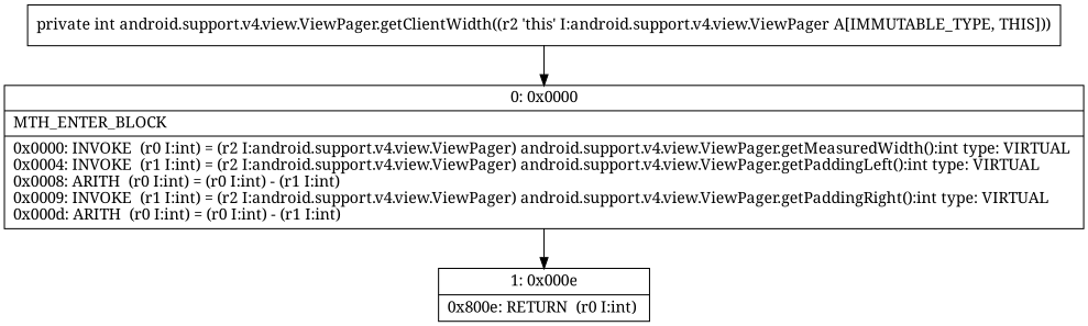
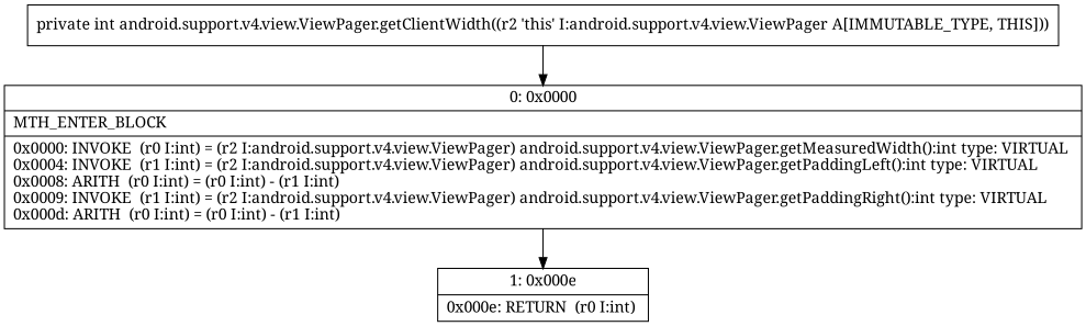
  digraph {
    fontname="Noto Serif"
    node [shape=record fontname="Noto Serif"]
    edge [fontname="Noto Serif"]
    n1 [label="{0\:\ 0x0000|MTH_ENTER_BLOCK\l|0x0000: INVOKE  (r0 I:int) = (r2 I:android.support.v4.view.ViewPager) android.support.v4.view.ViewPager.getMeasuredWidth():int type: VIRTUAL \l0x0004: INVOKE  (r1 I:int) = (r2 I:android.support.v4.view.ViewPager) android.support.v4.view.ViewPager.getPaddingLeft():int type: VIRTUAL \l0x0008: ARITH  (r0 I:int) = (r0 I:int) \- (r1 I:int) \l0x0009: INVOKE  (r1 I:int) = (r2 I:android.support.v4.view.ViewPager) android.support.v4.view.ViewPager.getPaddingRight():int type: VIRTUAL \l0x000d: ARITH  (r0 I:int) = (r0 I:int) \- (r1 I:int) \l}"]
-   n2 [label="{1\:\ 0x000e|0x800e: RETURN  (r0 I:int) \l}"]
+   n2 [label="{1\:\ 0x000e|0x000e: RETURN  (r0 I:int) \l}"]
    n3 [label="{private int android.support.v4.view.ViewPager.getClientWidth((r2 'this' I:android.support.v4.view.ViewPager A[IMMUTABLE_TYPE, THIS])) }"]
    n1 -> n2
    n3 -> n1
  }
